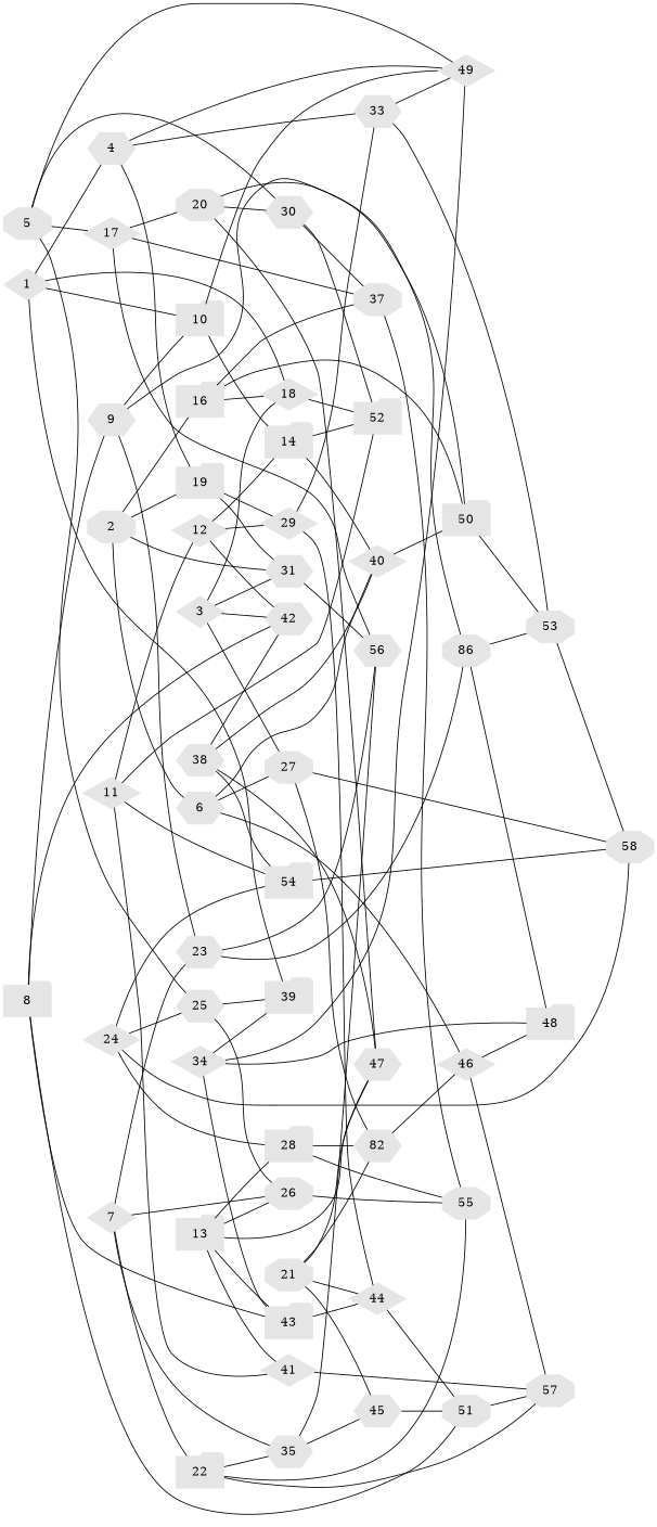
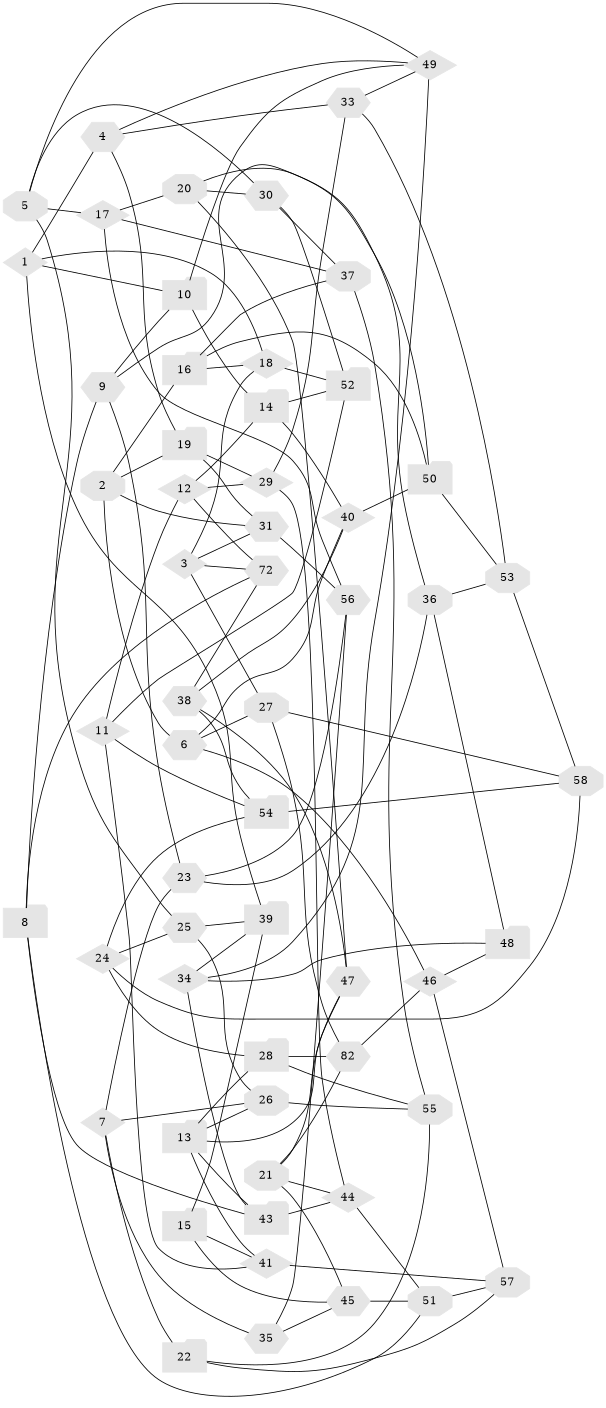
  graph {
    rankdir=LR
    node [color=gray90 shape=hexagon style=filled]
    4
    1 [shape=diamond]
    10 [shape=folder]
    18 [shape=diamond]
    39 [shape=folder]
    19 [shape=folder]
    33
    49 [shape=diamond]
    14 [shape=folder]
    52 [shape=folder]
    2 [shape=octagon]
    6
    16 [shape=folder]
    31
    27 [shape=octagon]
    40 [shape=diamond]
    46 [shape=diamond]
    50 [shape=folder]
    37 [shape=octagon]
    29 [shape=diamond]
    56
    3 [shape=diamond]
-   42
+   42 [label=72]
    n24 [label=82]
    58 [shape=octagon]
    53 [shape=octagon]
    48 [shape=folder]
    5 [shape=octagon]
    17 [shape=diamond]
    25
    30
    20 [shape=octagon]
    26 [shape=octagon]
    57 [shape=octagon]
    22 [shape=folder]
    7 [shape=diamond]
    23
    35
    55 [shape=octagon]
-   36 [shape=octagon label=86]
+   36 [shape=octagon]
    45
    8 [shape=folder]
    9
    43 [shape=folder]
    51 [shape=octagon]
    44 [shape=diamond]
    11 [shape=diamond]
    12 [shape=diamond]
    41 [shape=diamond]
    54 [shape=folder]
    13 [shape=folder]
    47
    28 [shape=folder]
+   15 [shape=folder]
    21 [shape=octagon]
    24 [shape=diamond]
    34 [shape=diamond]
    38
    4 -- 19
    4 -- 33
    4 -- 49
    1 -- 4
    1 -- 10
    1 -- 18
    1 -- 39
    10 -- 49
    10 -- 14
    18 -- 52
    19 -- 31
    19 -- 29
    33 -- 49
    33 -- 53
    14 -- 52
    14 -- 40
    2 -- 19
    2 -- 6
    2 -- 16
    2 -- 31
    6 -- 27
    6 -- 40
    6 -- 46
    16 -- 18
    16 -- 50
    16 -- 37
    31 -- 56
    27 -- n24
    27 -- 58
    40 -- 50
    46 -- 48
    46 -- 57
    50 -- 53
    37 -- 55
    29 -- 33
    29 -- 44
    3 -- 18
    3 -- 31
    3 -- 27
    3 -- 42
    n24 -- 46
    53 -- 58
    5 -- 49
    5 -- 17
    5 -- 25
    5 -- 30
    17 -- 37
    17 -- 56
    17 -- 20
    25 -- 39
    25 -- 26
    30 -- 52
    30 -- 37
    20 -- 30
    20 -- 36
    20 -- 47
    26 -- 55
    22 -- 57
-   22 -- 35
    22 -- 55
    7 -- 26
    7 -- 22
    7 -- 23
    7 -- 35
    23 -- 56
    23 -- 36
    35 -- 56
    35 -- 45
    36 -- 53
    36 -- 48
    45 -- 51
    8 -- 42
    8 -- 9
    8 -- 43
    8 -- 51
    9 -- 10
    9 -- 50
    9 -- 23
    43 -- 44
    51 -- 57
    44 -- 51
    11 -- 52
    11 -- 12
    11 -- 41
    11 -- 54
    12 -- 14
    12 -- 29
    12 -- 42
    41 -- 57
    54 -- 58
    13 -- 26
    13 -- 43
    13 -- 41
    13 -- 47
    13 -- 28
    28 -- n24
    28 -- 55
+   15 -- 39
+   15 -- 45
+   15 -- 41
    21 -- n24
    21 -- 45
    21 -- 44
    21 -- 47
    24 -- 58
    24 -- 25
    24 -- 54
    24 -- 28
    34 -- 39
    34 -- 49
    34 -- 48
    34 -- 43
    38 -- 40
    38 -- 42
    38 -- 54
    38 -- 47
  }
